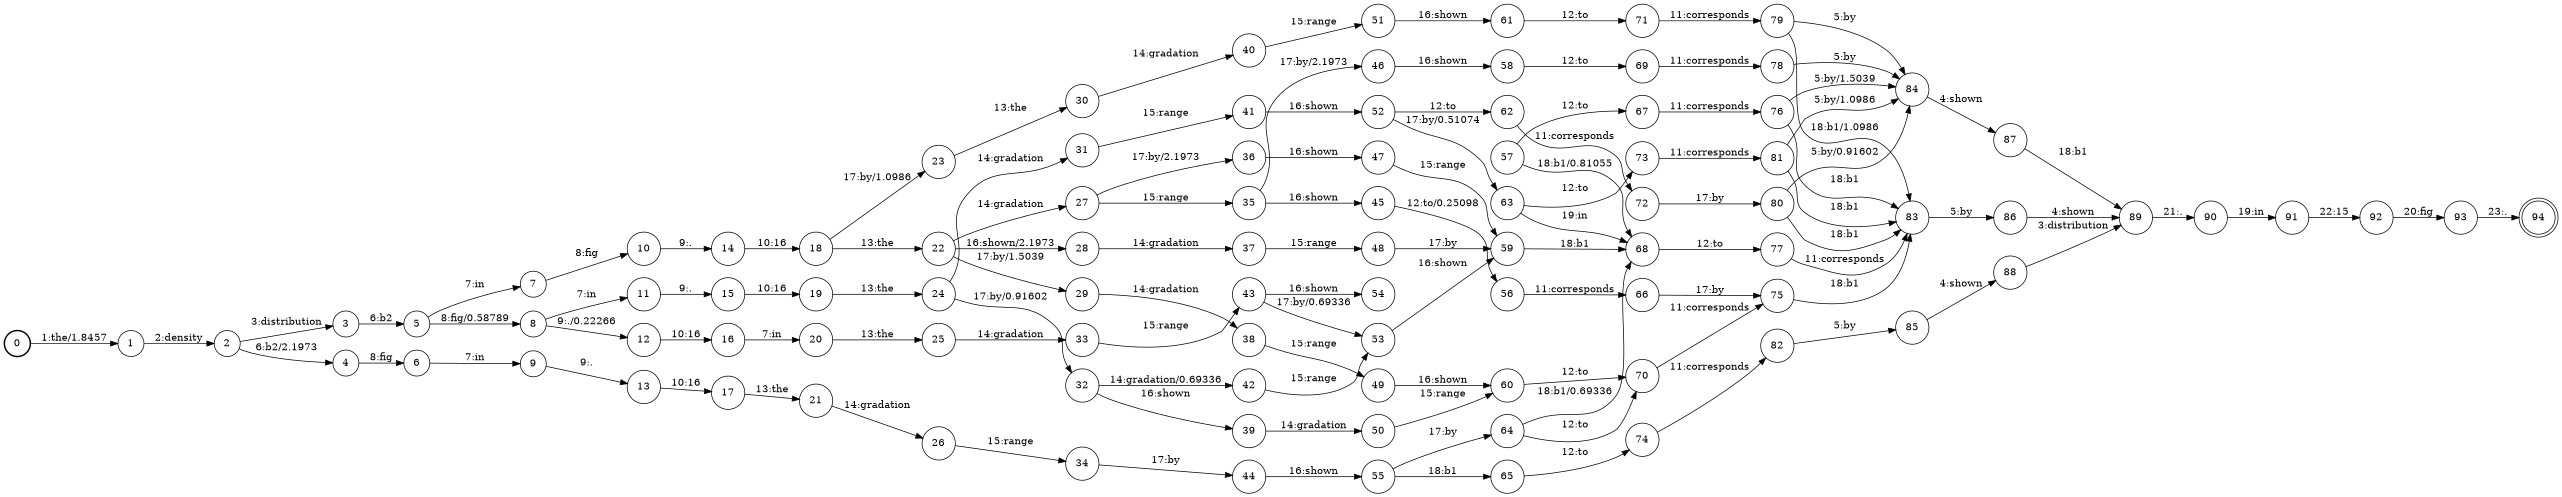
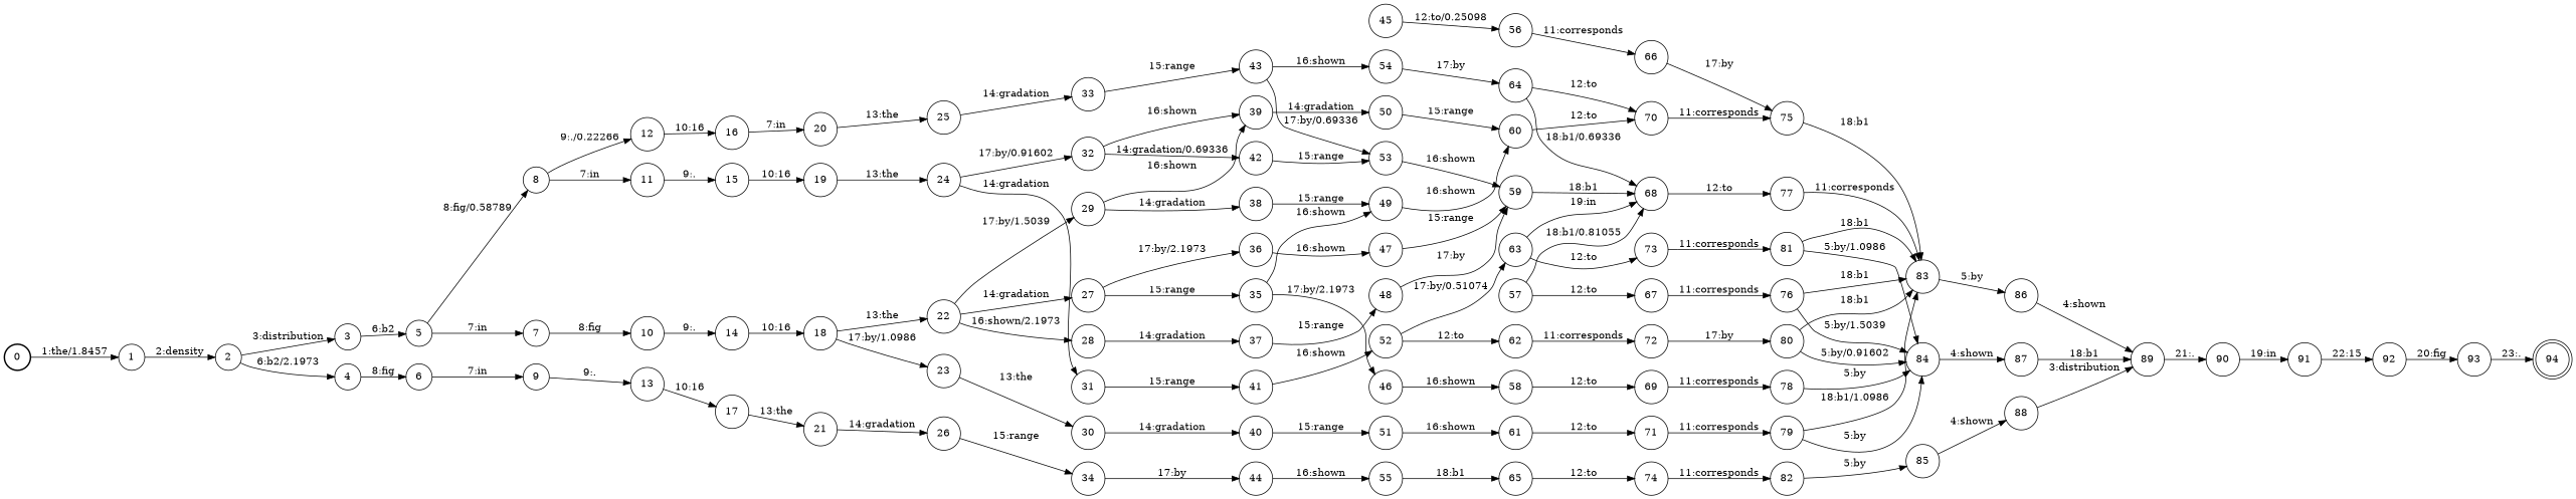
  digraph {
    nodesep=0.25
    rankdir=LR
    ranksep=0.4
    node [fontsize=14 shape=circle style=solid]
    edge [fontsize=14]
    n1 [label=0 style=bold]
    n2 [label=1]
    n3 [label=2]
    n4 [label=3]
    n5 [label=4]
    n6 [label=5]
    n7 [label=6]
    n8 [label=7]
    n9 [label=8]
    n10 [label=9]
    n11 [label=10]
    n12 [label=11]
    n13 [label=12]
    n14 [label=13]
    n15 [label=14]
    n16 [label=15]
    n17 [label=16]
    n18 [label=17]
    n19 [label=18]
    n20 [label=19]
    n21 [label=20]
    n22 [label=21]
    n23 [label=22]
    n24 [label=23]
    n25 [label=24]
    n26 [label=25]
    n27 [label=26]
    n28 [label=27]
    n29 [label=28]
    n30 [label=29]
    n31 [label=30]
    n32 [label=31]
    n33 [label=32]
    n34 [label=33]
    n35 [label=34]
    n36 [label=35]
    n37 [label=36]
    n38 [label=37]
    n39 [label=38]
    n40 [label=39]
    n41 [label=40]
    n42 [label=41]
    n43 [label=42]
    n44 [label=43]
    n45 [label=44]
    n46 [label=45]
    n47 [label=46]
    n48 [label=47]
    n49 [label=48]
    n50 [label=49]
    n51 [label=50]
    n52 [label=51]
    n53 [label=52]
    n54 [label=53]
    n55 [label=54]
    n56 [label=55]
    n57 [label=56]
    n58 [label=58]
    n59 [label=59]
    n60 [label=60]
    n61 [label=61]
    n62 [label=62]
    n63 [label=63]
    n64 [label=64]
    n65 [label=65]
    n66 [label=66]
    n67 [label=57]
    n68 [label=67]
    n69 [label=68]
    n70 [label=69]
    n71 [label=70]
    n72 [label=71]
    n73 [label=72]
    n74 [label=73]
    n75 [label=74]
    n76 [label=75]
    n77 [label=76]
    n78 [label=77]
    n79 [label=78]
    n80 [label=79]
    n81 [label=80]
    n82 [label=81]
    n83 [label=82]
    n84 [label=83]
    n85 [label=84]
    n86 [label=85]
    n87 [label=86]
    n88 [label=87]
    n89 [label=88]
    n90 [label=89]
    n91 [label=90]
    n92 [label=91]
    n93 [label=92]
    n94 [label=93]
    n95 [label=94 shape=doublecircle]
    n1 -> n2 [label="1:the/1.8457"]
    n2 -> n3 [label="2:density"]
    n3 -> n4 [label="3:distribution"]
    n3 -> n5 [label="6:b2/2.1973"]
    n4 -> n6 [label="6:b2"]
    n5 -> n7 [label="8:fig"]
    n6 -> n8 [label="7:in"]
    n6 -> n9 [label="8:fig/0.58789"]
    n7 -> n10 [label="7:in"]
    n8 -> n11 [label="8:fig"]
    n9 -> n12 [label="7:in"]
    n9 -> n13 [label="9:./0.22266"]
    n10 -> n14 [label="9:."]
    n11 -> n15 [label="9:."]
    n12 -> n16 [label="9:."]
    n13 -> n17 [label="10:16"]
    n14 -> n18 [label="10:16"]
    n15 -> n19 [label="10:16"]
    n16 -> n20 [label="10:16"]
    n17 -> n21 [label="7:in"]
    n18 -> n22 [label="13:the"]
    n19 -> n23 [label="13:the"]
    n19 -> n24 [label="17:by/1.0986"]
    n20 -> n25 [label="13:the"]
    n21 -> n26 [label="13:the"]
    n22 -> n27 [label="14:gradation"]
    n23 -> n28 [label="14:gradation"]
    n23 -> n29 [label="16:shown/2.1973"]
    n23 -> n30 [label="17:by/1.5039"]
    n24 -> n31 [label="13:the"]
    n25 -> n32 [label="14:gradation"]
    n25 -> n33 [label="17:by/0.91602"]
    n26 -> n34 [label="14:gradation"]
    n27 -> n35 [label="15:range"]
    n28 -> n36 [label="15:range"]
    n28 -> n37 [label="17:by/2.1973"]
    n29 -> n38 [label="14:gradation"]
    n30 -> n39 [label="14:gradation"]
+   n30 -> n40 [label="16:shown"]
    n31 -> n41 [label="14:gradation"]
    n32 -> n42 [label="15:range"]
    n33 -> n40 [label="16:shown"]
    n33 -> n43 [label="14:gradation/0.69336"]
    n34 -> n44 [label="15:range"]
    n35 -> n45 [label="17:by"]
-   n36 -> n46 [label="16:shown"]
+   n36 -> n50 [label="16:shown"]
    n36 -> n47 [label="17:by/2.1973"]
    n37 -> n48 [label="16:shown"]
    n38 -> n49 [label="15:range"]
    n39 -> n50 [label="15:range"]
    n40 -> n51 [label="14:gradation"]
    n41 -> n52 [label="15:range"]
    n42 -> n53 [label="16:shown"]
    n43 -> n54 [label="15:range"]
    n44 -> n54 [label="17:by/0.69336"]
    n44 -> n55 [label="16:shown"]
    n45 -> n56 [label="16:shown"]
    n46 -> n57 [label="12:to/0.25098"]
    n47 -> n58 [label="16:shown"]
    n48 -> n59 [label="15:range"]
    n49 -> n59 [label="17:by"]
    n50 -> n60 [label="16:shown"]
    n51 -> n60 [label="15:range"]
    n52 -> n61 [label="16:shown"]
    n53 -> n62 [label="12:to"]
    n53 -> n63 [label="17:by/0.51074"]
    n54 -> n59 [label="16:shown"]
-   n56 -> n64 [label="17:by"]
+   n55 -> n64 [label="17:by"]
    n56 -> n65 [label="18:b1"]
    n57 -> n66 [label="11:corresponds"]
    n58 -> n70 [label="12:to"]
    n59 -> n69 [label="18:b1"]
    n60 -> n71 [label="12:to"]
    n61 -> n72 [label="12:to"]
    n62 -> n73 [label="11:corresponds"]
    n63 -> n69 [label="19:in"]
    n63 -> n74 [label="12:to"]
    n64 -> n69 [label="18:b1/0.69336"]
    n64 -> n71 [label="12:to"]
    n65 -> n75 [label="12:to"]
    n66 -> n76 [label="17:by"]
    n67 -> n68 [label="12:to"]
    n67 -> n69 [label="18:b1/0.81055"]
    n68 -> n77 [label="11:corresponds"]
    n69 -> n78 [label="12:to"]
    n70 -> n79 [label="11:corresponds"]
    n71 -> n76 [label="11:corresponds"]
    n72 -> n80 [label="11:corresponds"]
    n73 -> n81 [label="17:by"]
    n74 -> n82 [label="11:corresponds"]
    n75 -> n83 [label="11:corresponds"]
    n76 -> n84 [label="18:b1"]
    n77 -> n84 [label="18:b1"]
    n77 -> n85 [label="5:by/1.5039"]
    n78 -> n84 [label="11:corresponds"]
    n79 -> n85 [label="5:by"]
    n80 -> n84 [label="18:b1/1.0986"]
    n80 -> n85 [label="5:by"]
    n81 -> n84 [label="18:b1"]
    n81 -> n85 [label="5:by/0.91602"]
    n82 -> n84 [label="18:b1"]
    n82 -> n85 [label="5:by/1.0986"]
    n83 -> n86 [label="5:by"]
    n84 -> n87 [label="5:by"]
    n85 -> n88 [label="4:shown"]
    n86 -> n89 [label="4:shown"]
    n87 -> n90 [label="4:shown"]
    n88 -> n90 [label="18:b1"]
    n89 -> n90 [label="3:distribution"]
    n90 -> n91 [label="21:."]
    n91 -> n92 [label="19:in"]
    n92 -> n93 [label="22:15"]
    n93 -> n94 [label="20:fig"]
    n94 -> n95 [label="23:."]
  }
